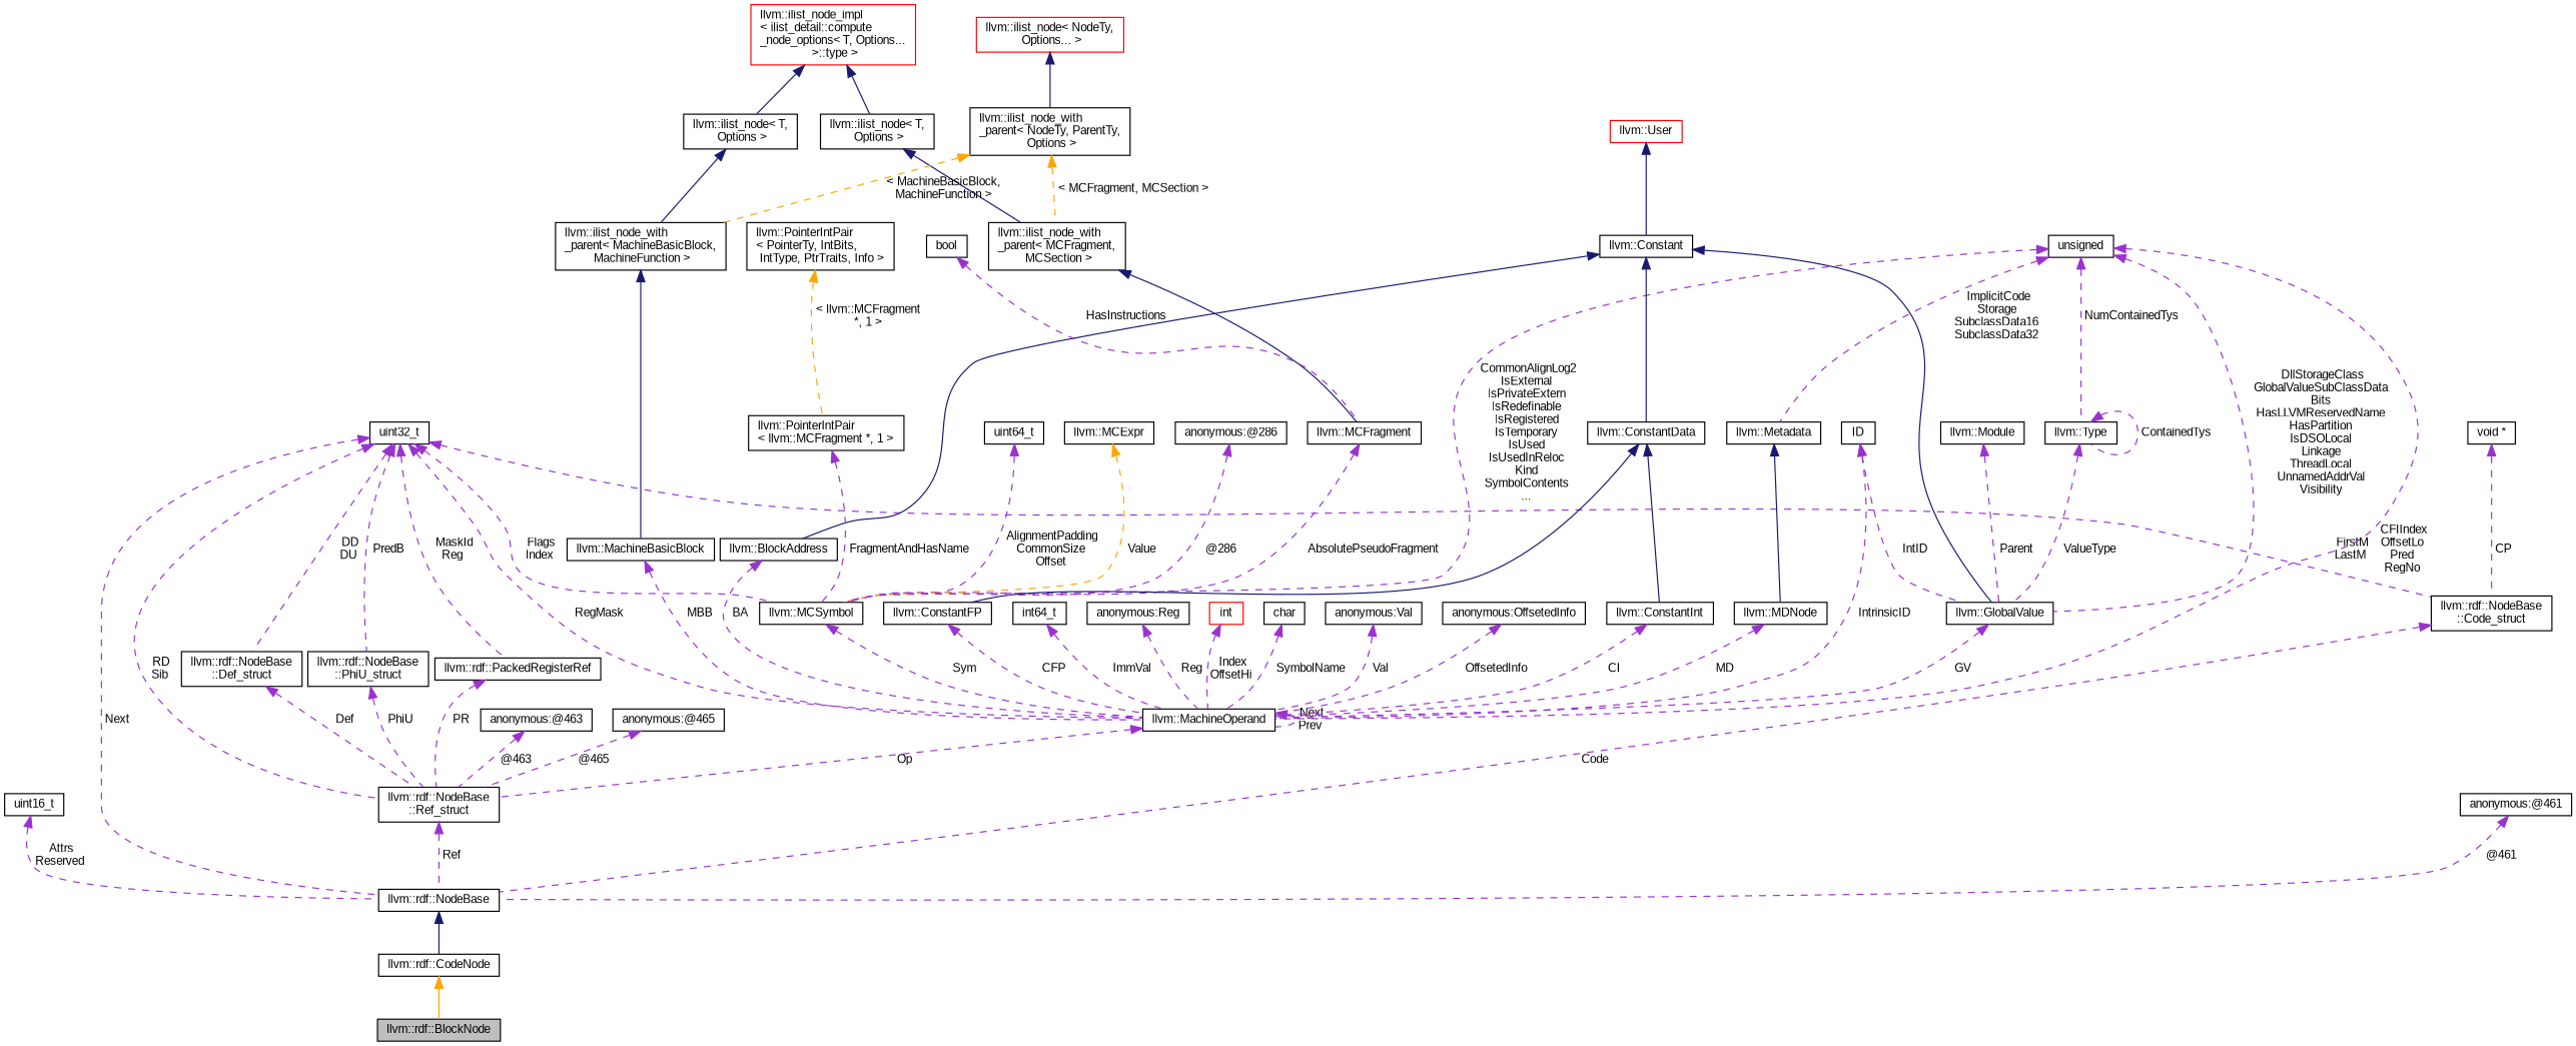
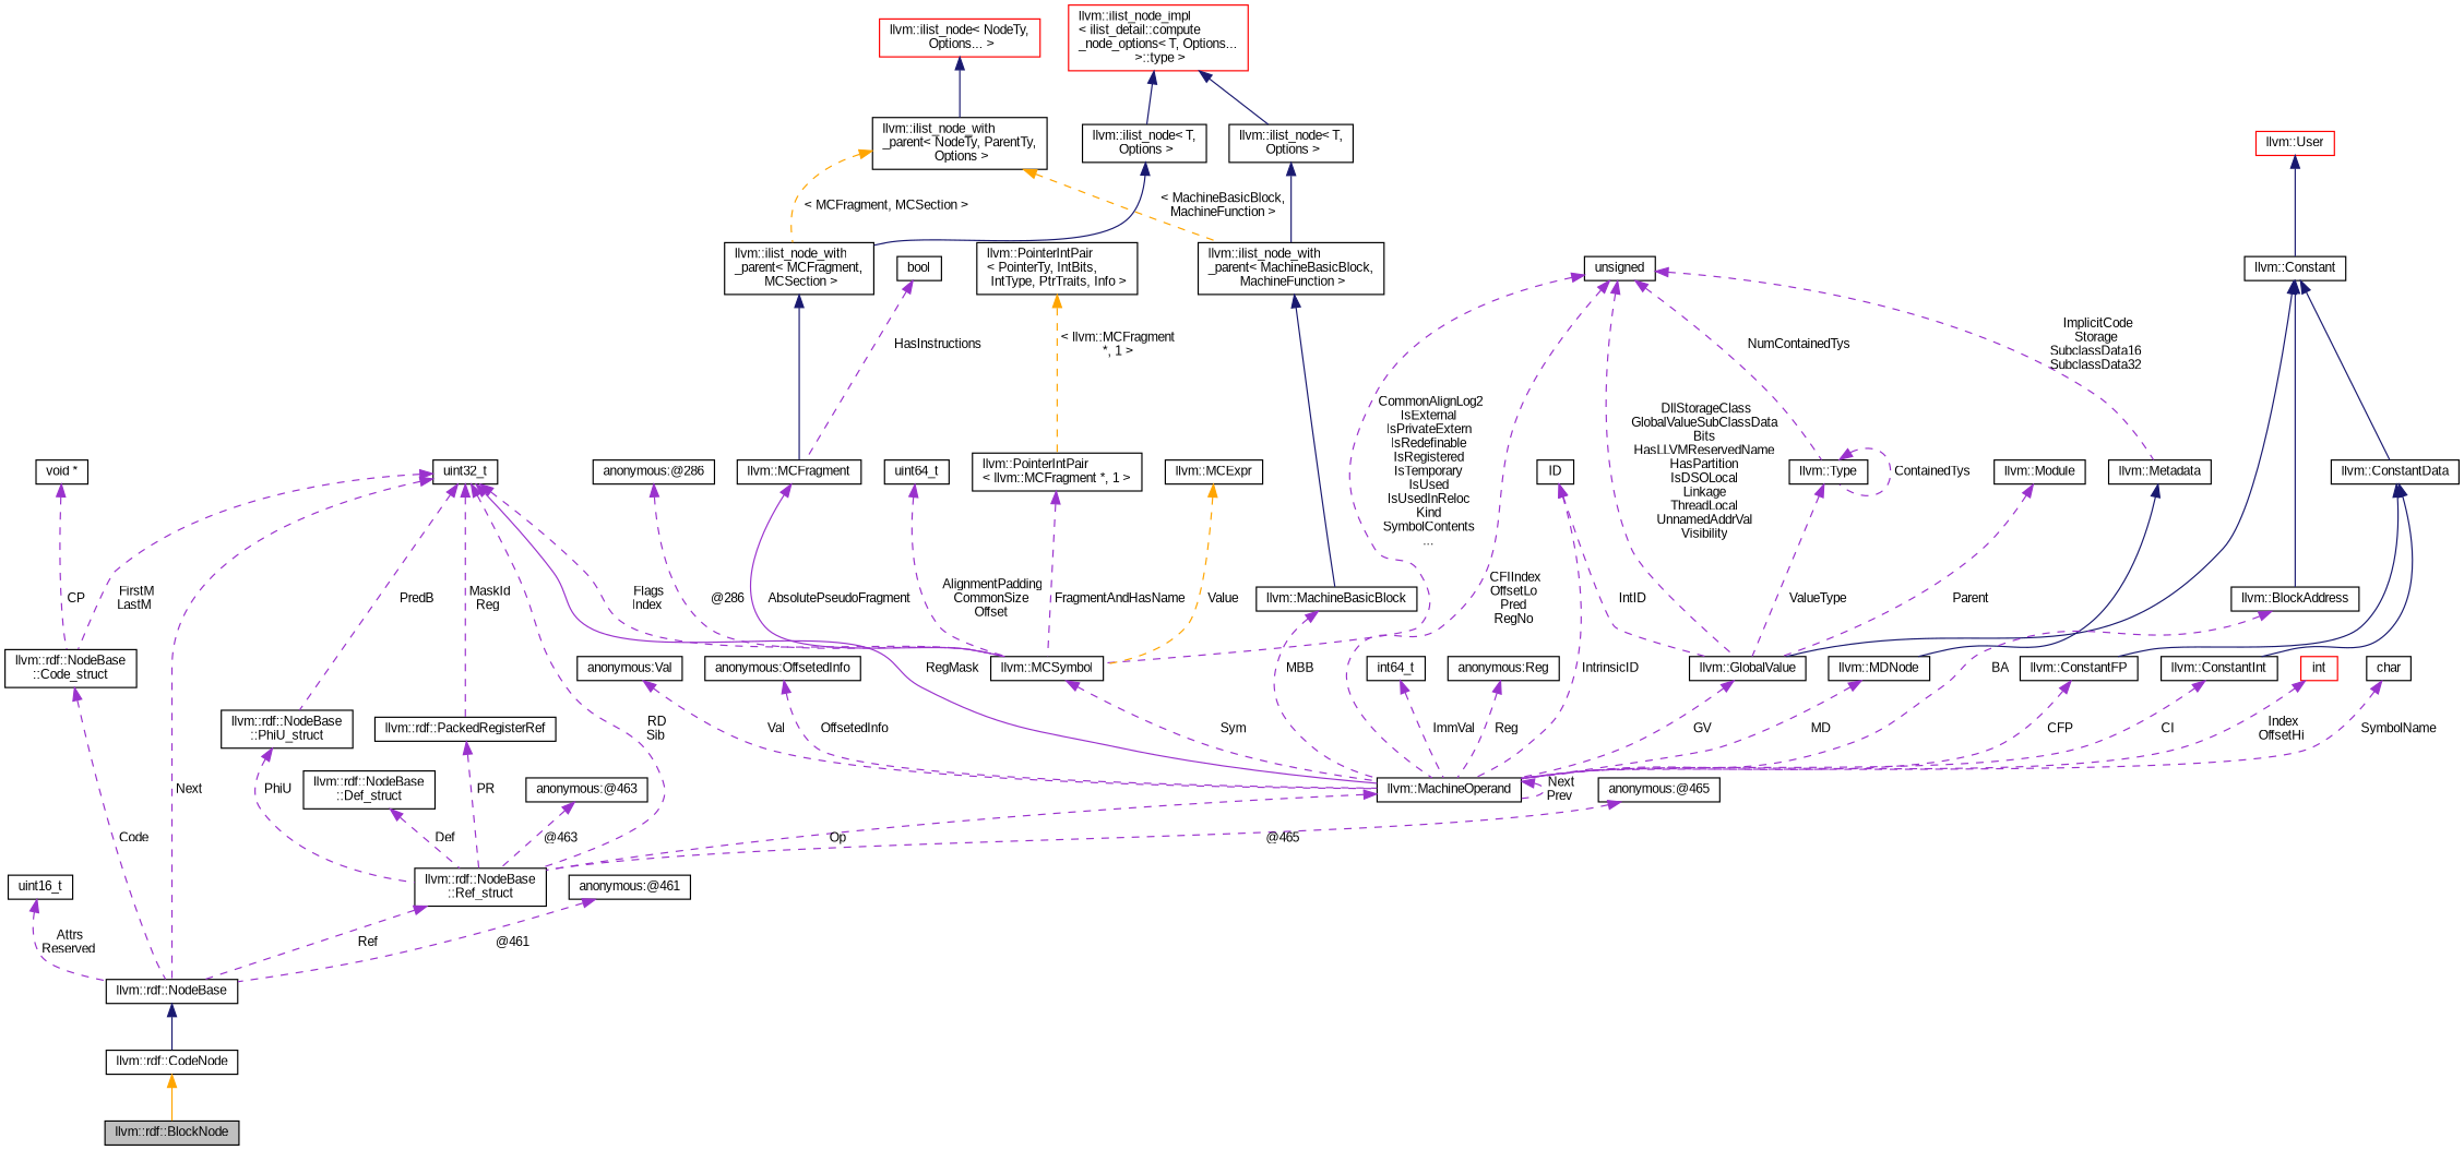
  digraph {
    fontname="Liberation Sans"
    rankdir=TB
    node [color=black fontname="Liberation Sans" fontsize=10 shape=box]
    edge [color=darkorchid3 dir=back fontname="Liberation Sans" fontsize=10 labelfontname=Helvetica labelfontsize=10 style=dashed]
    n1 [fillcolor=grey75 fontcolor=black height=0.2 label="llvm::rdf::BlockNode" style=filled width=0.4]
    n2 [height=0.2 label="llvm::rdf::CodeNode" width=0.4]
    n3 [height=0.2 label="llvm::rdf::NodeBase" width=0.4]
    n4 [height=0.2 label=uint16_t width=0.4]
    n5 [height=0.2 label=uint32_t width=0.4]
    n6 [height=0.2 label="llvm::rdf::NodeBase\l::Ref_struct" width=0.4]
    n7 [height=0.2 label="llvm::rdf::NodeBase\l::Def_struct" width=0.4]
    n8 [height=0.2 label="llvm::rdf::NodeBase\l::PhiU_struct" width=0.4]
    n9 [height=0.2 label="llvm::MachineOperand" width=0.4]
    n10 [height=0.2 label="llvm::MCSymbol" width=0.4]
    n11 [height=0.2 label="llvm::rdf::PackedRegisterRef" width=0.4]
    n12 [height=0.2 label="llvm::rdf::NodeBase\l::Code_struct" width=0.4]
    n13 [height=0.2 label="anonymous:@463" width=0.4]
    n14 [height=0.2 label=unsigned width=0.4]
    n15 [height=0.2 label="llvm::Metadata" width=0.4]
    n16 [height=0.2 label="llvm::GlobalValue" width=0.4]
    n17 [height=0.2 label="llvm::Type" width=0.4]
    n18 [height=0.2 label="llvm::MDNode" width=0.4]
    n19 [height=0.2 label="llvm::MachineBasicBlock" width=0.4]
    n20 [height=0.2 label="llvm::ilist_node_with\l_parent\< MachineBasicBlock,\l MachineFunction \>" width=0.4]
    n21 [height=0.2 label="llvm::ilist_node\< T,\l Options \>" width=0.4]
    n22 [color=red height=0.2 label="llvm::ilist_node_impl\l\< ilist_detail::compute\l_node_options\< T, Options...\l \>::type \>" width=0.4]
    n23 [height=0.2 label="llvm::ilist_node\< T,\l Options \>" width=0.4]
    n24 [height=0.2 label="llvm::ilist_node_with\l_parent\< MCFragment,\l MCSection \>" width=0.4]
    n25 [height=0.2 label="llvm::ilist_node_with\l_parent\< NodeTy, ParentTy,\l Options \>" width=0.4]
    n26 [height=0.2 label="llvm::MCFragment" width=0.4]
    n27 [color=red height=0.2 label="llvm::ilist_node\< NodeTy,\l Options... \>" width=0.4]
    n28 [height=0.2 label="llvm::ConstantFP" width=0.4]
    n29 [height=0.2 label="llvm::ConstantData" width=0.4]
    n30 [height=0.2 label="llvm::ConstantInt" width=0.4]
    n31 [height=0.2 label="llvm::Constant" width=0.4]
    n32 [height=0.2 label="llvm::BlockAddress" width=0.4]
    n33 [color=red height=0.2 label="llvm::User" width=0.4]
    n34 [height=0.2 label=int64_t width=0.4]
    n35 [height=0.2 label=bool width=0.4]
    n36 [height=0.2 label="llvm::PointerIntPair\l\< llvm::MCFragment *, 1 \>" width=0.4]
    n37 [height=0.2 label="llvm::PointerIntPair\l\< PointerTy, IntBits,\l IntType, PtrTraits, Info \>" width=0.4]
    n38 [height=0.2 label=uint64_t width=0.4]
    n39 [height=0.2 label="llvm::MCExpr" width=0.4]
    n40 [height=0.2 label="anonymous:@286" width=0.4]
    n41 [height=0.2 label=ID width=0.4]
    n42 [height=0.2 label="anonymous:Reg" width=0.4]
    n43 [color=red height=0.2 label=int width=0.4]
    n44 [height=0.2 label=char width=0.4]
    n45 [height=0.2 label="llvm::Module" width=0.4]
    n46 [height=0.2 label="anonymous:Val" width=0.4]
    n47 [height=0.2 label="anonymous:OffsetedInfo" width=0.4]
    n48 [height=0.2 label="anonymous:@465" width=0.4]
    n49 [height=0.2 label="void *" width=0.4]
    n50 [height=0.2 label="anonymous:@461" width=0.4]
    n2 -> n1 [color=orange style=solid]
    n3 -> n2 [color=midnightblue style=solid]
    n4 -> n3 [label=" Attrs\nReserved"]
    n5 -> n3 [label=" Next"]
    n5 -> n6 [label=" RD\nSib"]
-   n5 -> n7 [label=" DD\nDU"]
    n5 -> n8 [label=" PredB"]
-   n5 -> n9 [label=" RegMask"]
+   n5 -> n9 [label=" RegMask" style=solid]
    n5 -> n10 [label=" Flags\nIndex"]
    n5 -> n11 [label=" MaskId\nReg"]
    n5 -> n12 [label=" FirstM\nLastM"]
    n6 -> n3 [label=" Ref"]
    n7 -> n6 [label=" Def"]
    n8 -> n6 [label=" PhiU"]
    n9 -> n6 [label=" Op"]
    n9 -> n9 [label=" Next\nPrev"]
    n10 -> n9 [label=" Sym"]
    n11 -> n6 [label=" PR"]
    n12 -> n3 [label=" Code"]
    n13 -> n6 [label=" @463"]
    n14 -> n9 [label=" CFIIndex\nOffsetLo\nPred\nRegNo"]
    n14 -> n10 [label=" CommonAlignLog2\nIsExternal\nIsPrivateExtern\nIsRedefinable\nIsRegistered\nIsTemporary\nIsUsed\nIsUsedInReloc\nKind\nSymbolContents\n..."]
    n14 -> n15 [label=" ImplicitCode\nStorage\nSubclassData16\nSubclassData32"]
    n14 -> n16 [label=" DllStorageClass\nGlobalValueSubClassData\lBits\nHasLLVMReservedName\nHasPartition\nIsDSOLocal\nLinkage\nThreadLocal\nUnnamedAddrVal\nVisibility"]
    n14 -> n17 [label=" NumContainedTys"]
    n15 -> n18 [color=midnightblue style=solid]
    n16 -> n9 [label=" GV"]
    n17 -> n16 [label=" ValueType"]
    n17 -> n17 [label=" ContainedTys"]
    n18 -> n9 [label=" MD"]
    n19 -> n9 [label=" MBB"]
    n20 -> n19 [color=midnightblue style=solid]
    n21 -> n20 [color=midnightblue style=solid]
    n22 -> n21 [color=midnightblue style=solid]
    n22 -> n23 [color=midnightblue style=solid]
    n23 -> n24 [color=midnightblue style=solid]
    n24 -> n26 [color=midnightblue style=solid]
    n25 -> n20 [color=orange label=" \< MachineBasicBlock,\l MachineFunction \>"]
    n25 -> n24 [color=orange label=" \< MCFragment, MCSection \>"]
-   n26 -> n10 [label=" AbsolutePseudoFragment"]
+   n26 -> n10 [label=" AbsolutePseudoFragment" style=solid]
    n27 -> n25 [color=midnightblue style=solid]
    n28 -> n9 [label=" CFP"]
    n29 -> n28 [color=midnightblue style=solid]
    n29 -> n30 [color=midnightblue style=solid]
    n30 -> n9 [label=" CI"]
    n31 -> n16 [color=midnightblue style=solid]
    n31 -> n29 [color=midnightblue style=solid]
    n31 -> n32 [color=midnightblue style=solid]
    n32 -> n9 [label=" BA"]
    n33 -> n31 [color=midnightblue style=solid]
    n34 -> n9 [label=" ImmVal"]
    n35 -> n26 [label=" HasInstructions"]
    n36 -> n10 [label=" FragmentAndHasName"]
    n37 -> n36 [color=orange label=" \< llvm::MCFragment\l *, 1 \>"]
    n38 -> n10 [label=" AlignmentPadding\nCommonSize\nOffset"]
    n39 -> n10 [color=orange label=" Value"]
    n40 -> n10 [label=" @286"]
    n41 -> n9 [label=" IntrinsicID"]
    n41 -> n16 [label=" IntID"]
    n42 -> n9 [label=" Reg"]
    n43 -> n9 [label=" Index\nOffsetHi"]
    n44 -> n9 [label=" SymbolName"]
    n45 -> n16 [label=" Parent"]
    n46 -> n9 [label=" Val"]
    n47 -> n9 [label=" OffsetedInfo"]
    n48 -> n6 [label=" @465"]
    n49 -> n12 [label=" CP"]
    n50 -> n3 [label=" @461"]
  }
